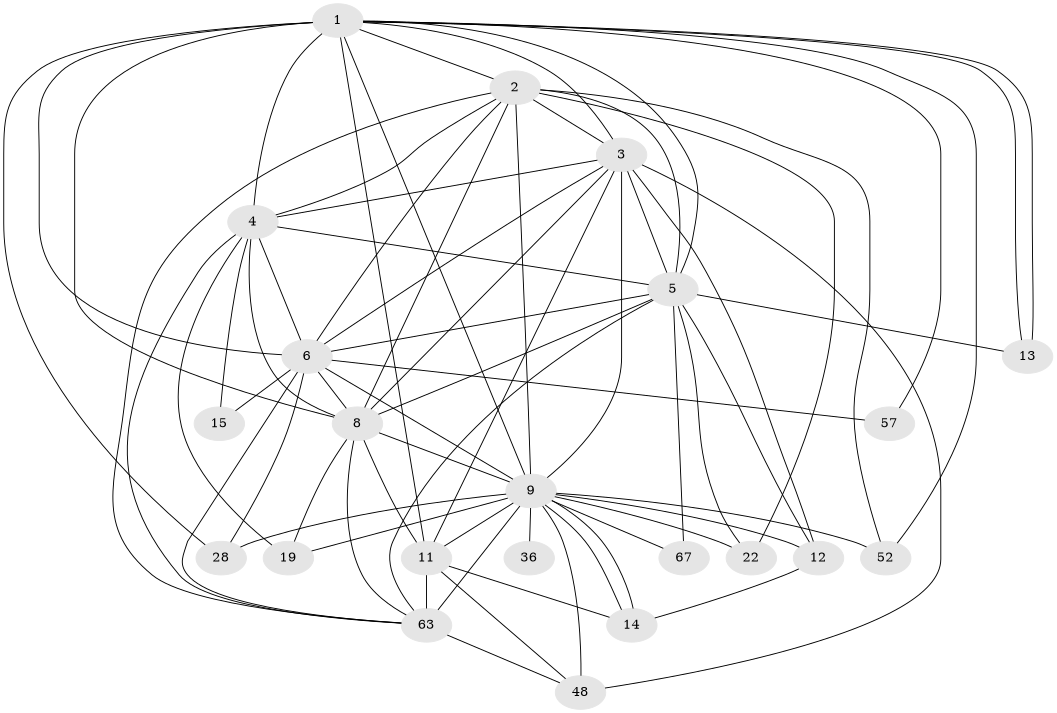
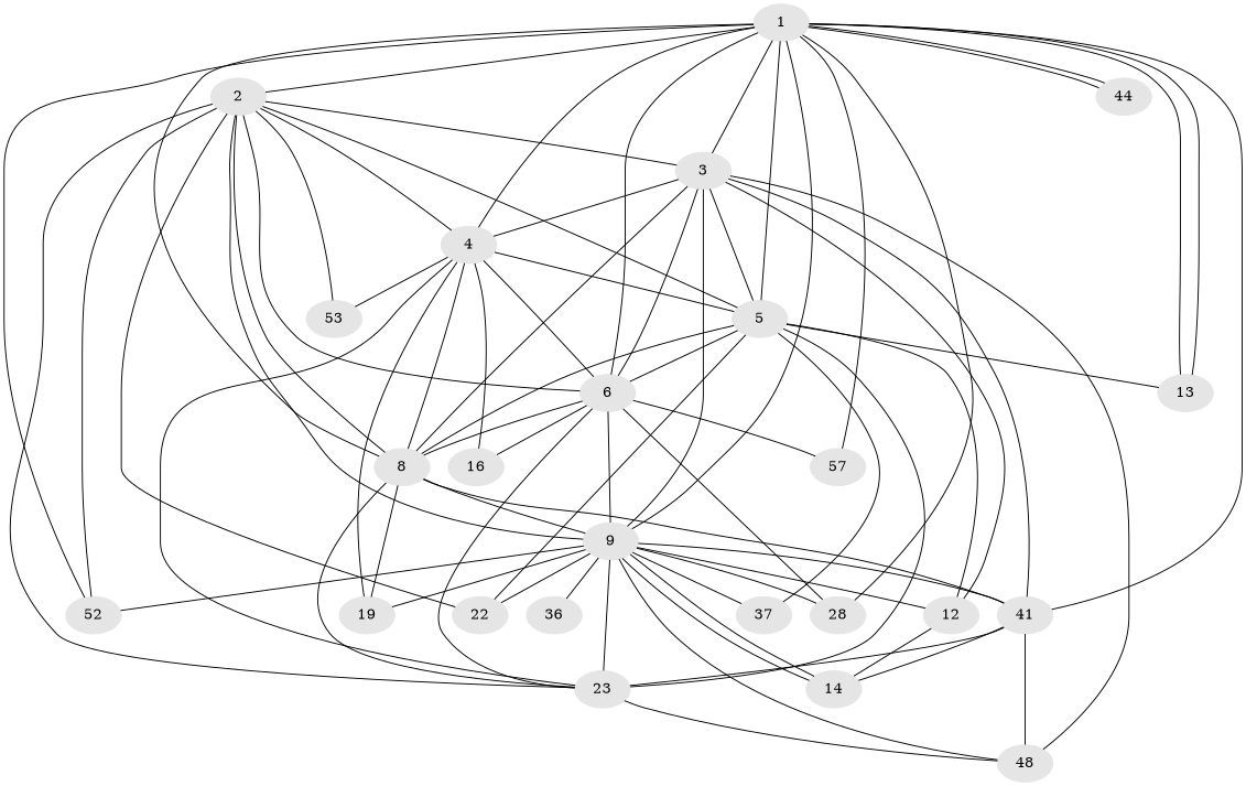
  graph {
    node [color=gray90 style=filled]
    1 [super="+20"]
    2 [super="+21"]
    3 [super="+45+54"]
    4
    5 [super="+63+69+7+32+50+22+25"]
    6 [super="+38"]
    8 [super="+56+72+17+43+51"]
    9 [super="+10+66+33+64+30+41+15"]
-   11 [super="+49+46"]
+   11 [super="+49+46" label=41]
    13 [super="+77"]
    28
+   44
    52 [super="+60+62"]
    57
-   23 [super="+26+34" label=63]
+   23 [super="+26+34"]
    n16 [label=22 super="+37"]
+   53
    12
    48 [super="+74+58"]
-   16 [label=15]
+   16
    19 [super="+81+31"]
-   67
+   67 [label=37]
    14 [super="+18+55"]
    36
    1 -- 2
    1 -- 3 [weight=2]
    1 -- 4
    1 -- 5 [weight=3]
    1 -- 6
    1 -- 8 [weight=4]
    1 -- 9 [weight=4]
    1 -- 11
    1 -- 13
    1 -- 13
    1 -- 28
+   1 -- 44
+   1 -- 44
    1 -- 52
    1 -- 57
    2 -- 3
    2 -- 4
    2 -- 5 [weight=3]
    2 -- 6
    2 -- 8 [weight=3]
    2 -- 9 [weight=4]
    2 -- 52
    2 -- 23
    2 -- n16
+   2 -- 53
    3 -- 4
    3 -- 5 [weight=3]
    3 -- 6
    3 -- 8 [weight=2]
    3 -- 9 [weight=5]
    3 -- 11
    3 -- 12
    3 -- 48 [weight=2]
    4 -- 5 [weight=2]
    4 -- 6
    4 -- 8
    4 -- 23 [weight=2]
+   4 -- 53
    4 -- 16
    4 -- 19 [weight=2]
    5 -- 6 [weight=3]
    5 -- 8 [weight=2]
    5 -- 13
    5 -- 23
    5 -- n16
    5 -- 12
    5 -- 67
    6 -- 8 [weight=2]
    6 -- 9 [weight=4]
    6 -- 28
    6 -- 57
    6 -- 23
    6 -- 16
    8 -- 9 [weight=3]
    8 -- 11
    8 -- 23
    8 -- 19
    9 -- 11
    9 -- 28
    9 -- 52 [weight=2]
    9 -- 23 [weight=5]
    9 -- n16
    9 -- 12
    9 -- 48
    9 -- 19 [weight=4]
    9 -- 67
    9 -- 14
    9 -- 14
    9 -- 36
    11 -- 23
    11 -- 48
    11 -- 14
    23 -- 48
    12 -- 14
  }
